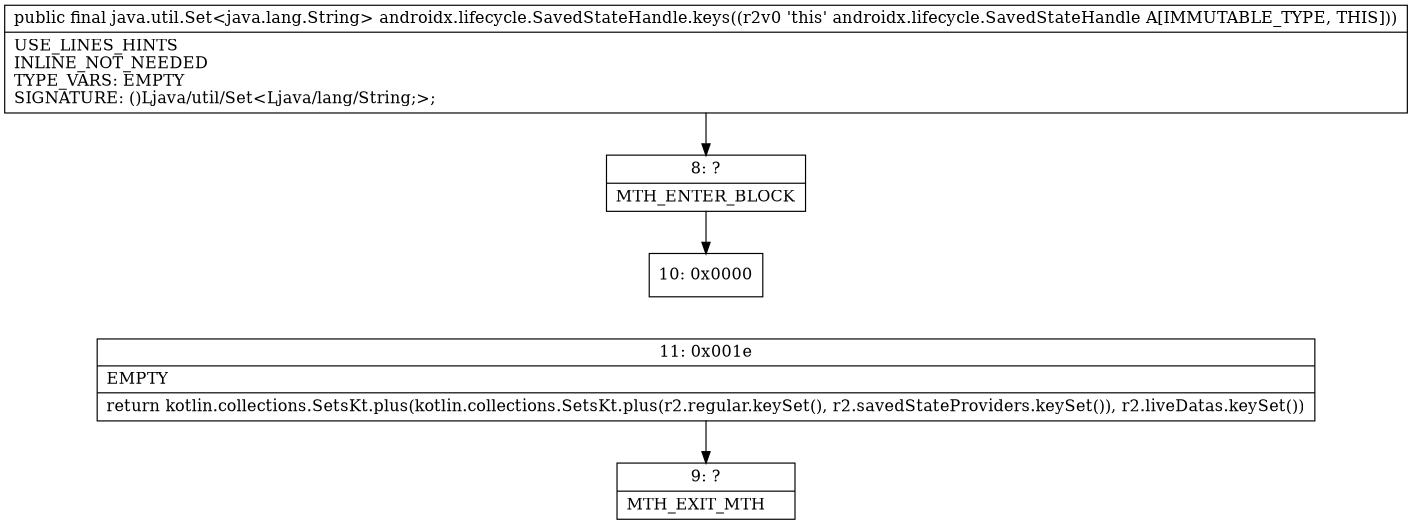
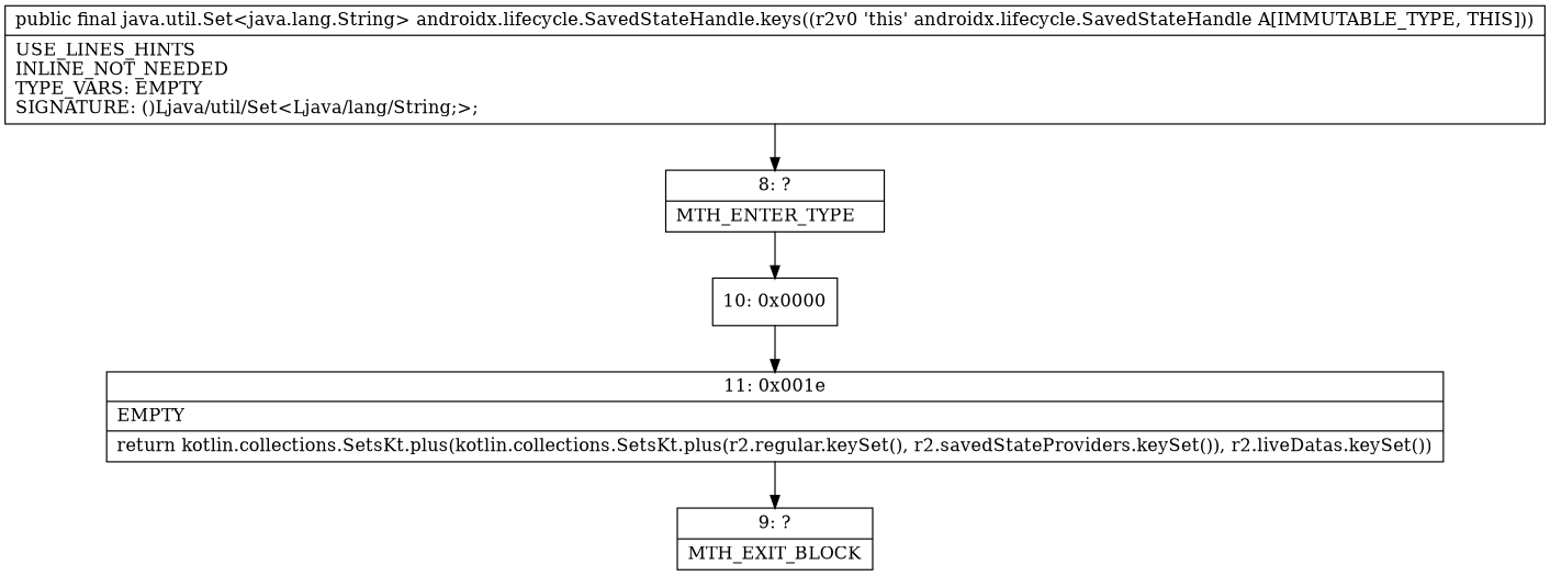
  digraph {
    node [shape=record]
-   n1 [label="{8\:\ ?|MTH_ENTER_BLOCK\l}"]
+   n1 [label="{8\:\ ?|MTH_ENTER_TYPE\l}"]
    n2 [label="{10\:\ 0x0000}"]
    n3 [label="{11\:\ 0x001e|EMPTY\l|return kotlin.collections.SetsKt.plus(kotlin.collections.SetsKt.plus(r2.regular.keySet(), r2.savedStateProviders.keySet()), r2.liveDatas.keySet())\l}"]
-   n4 [label="{9\:\ ?|MTH_EXIT_MTH\l}"]
+   n4 [label="{9\:\ ?|MTH_EXIT_BLOCK\l}"]
    n5 [label="{public final java.util.Set\<java.lang.String\> androidx.lifecycle.SavedStateHandle.keys((r2v0 'this' androidx.lifecycle.SavedStateHandle A[IMMUTABLE_TYPE, THIS]))  | USE_LINES_HINTS\lINLINE_NOT_NEEDED\lTYPE_VARS: EMPTY\lSIGNATURE: ()Ljava\/util\/Set\<Ljava\/lang\/String;\>;\l}"]
    n1 -> n2
+   n2 -> n3
    n3 -> n4
    n5 -> n1
  }
